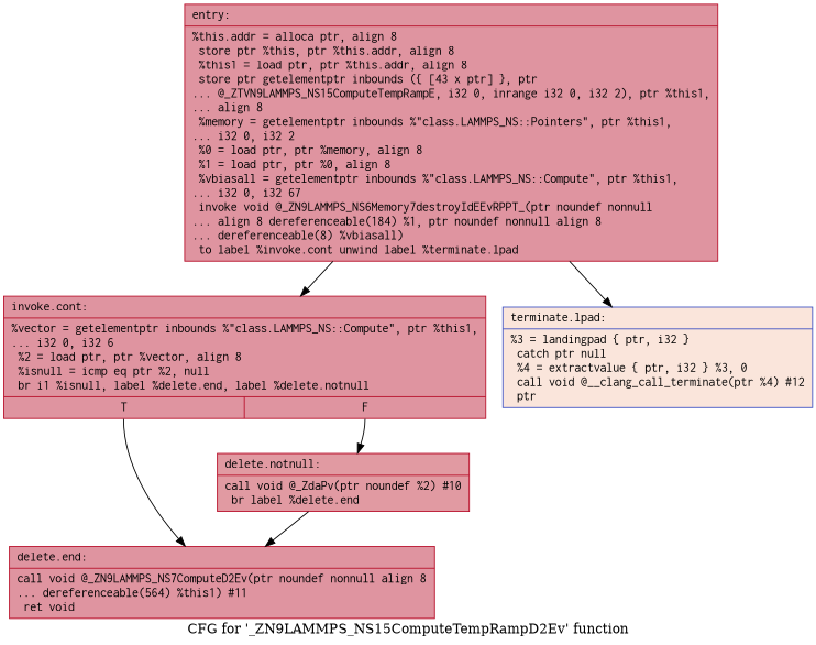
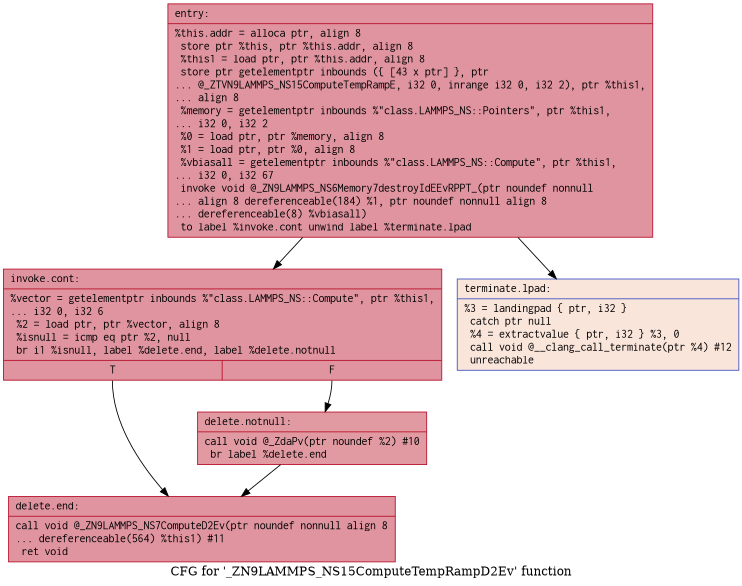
  digraph {
    label="CFG for '_ZN9LAMMPS_NS15ComputeTempRampD2Ev' function"
    node [color="#b70d28ff" fillcolor="#b70d2870" fontname=Courier shape=record style=filled]
    n1 [label="{entry:\l|  %this.addr = alloca ptr, align 8\l  store ptr %this, ptr %this.addr, align 8\l  %this1 = load ptr, ptr %this.addr, align 8\l  store ptr getelementptr inbounds (\{ [43 x ptr] \}, ptr\l... @_ZTVN9LAMMPS_NS15ComputeTempRampE, i32 0, inrange i32 0, i32 2), ptr %this1,\l... align 8\l  %memory = getelementptr inbounds %\"class.LAMMPS_NS::Pointers\", ptr %this1,\l... i32 0, i32 2\l  %0 = load ptr, ptr %memory, align 8\l  %1 = load ptr, ptr %0, align 8\l  %vbiasall = getelementptr inbounds %\"class.LAMMPS_NS::Compute\", ptr %this1,\l... i32 0, i32 67\l  invoke void @_ZN9LAMMPS_NS6Memory7destroyIdEEvRPPT_(ptr noundef nonnull\l... align 8 dereferenceable(184) %1, ptr noundef nonnull align 8\l... dereferenceable(8) %vbiasall)\l          to label %invoke.cont unwind label %terminate.lpad\l}"]
    n2 [label="{invoke.cont:\l|  %vector = getelementptr inbounds %\"class.LAMMPS_NS::Compute\", ptr %this1,\l... i32 0, i32 6\l  %2 = load ptr, ptr %vector, align 8\l  %isnull = icmp eq ptr %2, null\l  br i1 %isnull, label %delete.end, label %delete.notnull\l|{<s0>T|<s1>F}}"]
-   n3 [color="#3d50c3ff" fillcolor="#f4c5ad70" label="{terminate.lpad:\l|  %3 = landingpad \{ ptr, i32 \}\l          catch ptr null\l  %4 = extractvalue \{ ptr, i32 \} %3, 0\l  call void @__clang_call_terminate(ptr %4) #12\l  ptr\l}"]
+   n3 [color="#3d50c3ff" fillcolor="#f4c5ad70" label="{terminate.lpad:\l|  %3 = landingpad \{ ptr, i32 \}\l          catch ptr null\l  %4 = extractvalue \{ ptr, i32 \} %3, 0\l  call void @__clang_call_terminate(ptr %4) #12\l  unreachable\l}"]
    n4 [label="{delete.end:\l|  call void @_ZN9LAMMPS_NS7ComputeD2Ev(ptr noundef nonnull align 8\l... dereferenceable(564) %this1) #11\l  ret void\l}"]
    n5 [fillcolor="#bb1b2c70" label="{delete.notnull:\l|  call void @_ZdaPv(ptr noundef %2) #10\l  br label %delete.end\l}"]
    n1 -> n2
    n1 -> n3
    n2 -> n4 [tailport=s0]
    n2 -> n5 [tailport=s1]
    n5 -> n4
  }
